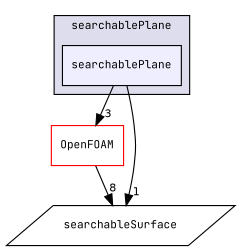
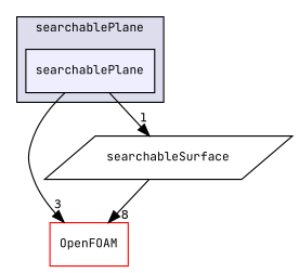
  digraph {
    compound=true
    fontname="JetBrains Mono"
    node [fontname="JetBrains Mono" fontsize=10 shape=box]
    edge [fontname="JetBrains Mono" labeldistance=1.5 labelfontname=Helvetica labelfontsize=10]
    n1 [fillcolor="#eeeeff" label=searchablePlane pencolor=black style=filled]
    n2 [color=red label=OpenFOAM]
    n3 [label=searchableSurface shape=parallelogram]
    subgraph cluster_1 {
      bgcolor="#ddddee"
      fontsize=10
      label=searchablePlane
      pencolor=black
      n1
    }
    n1 -> n2 [headlabel=3]
    n1 -> n3 [headlabel=1]
-   n2 -> n3 [headlabel=8]
+   n3 -> n2 [headlabel=8]
  }
